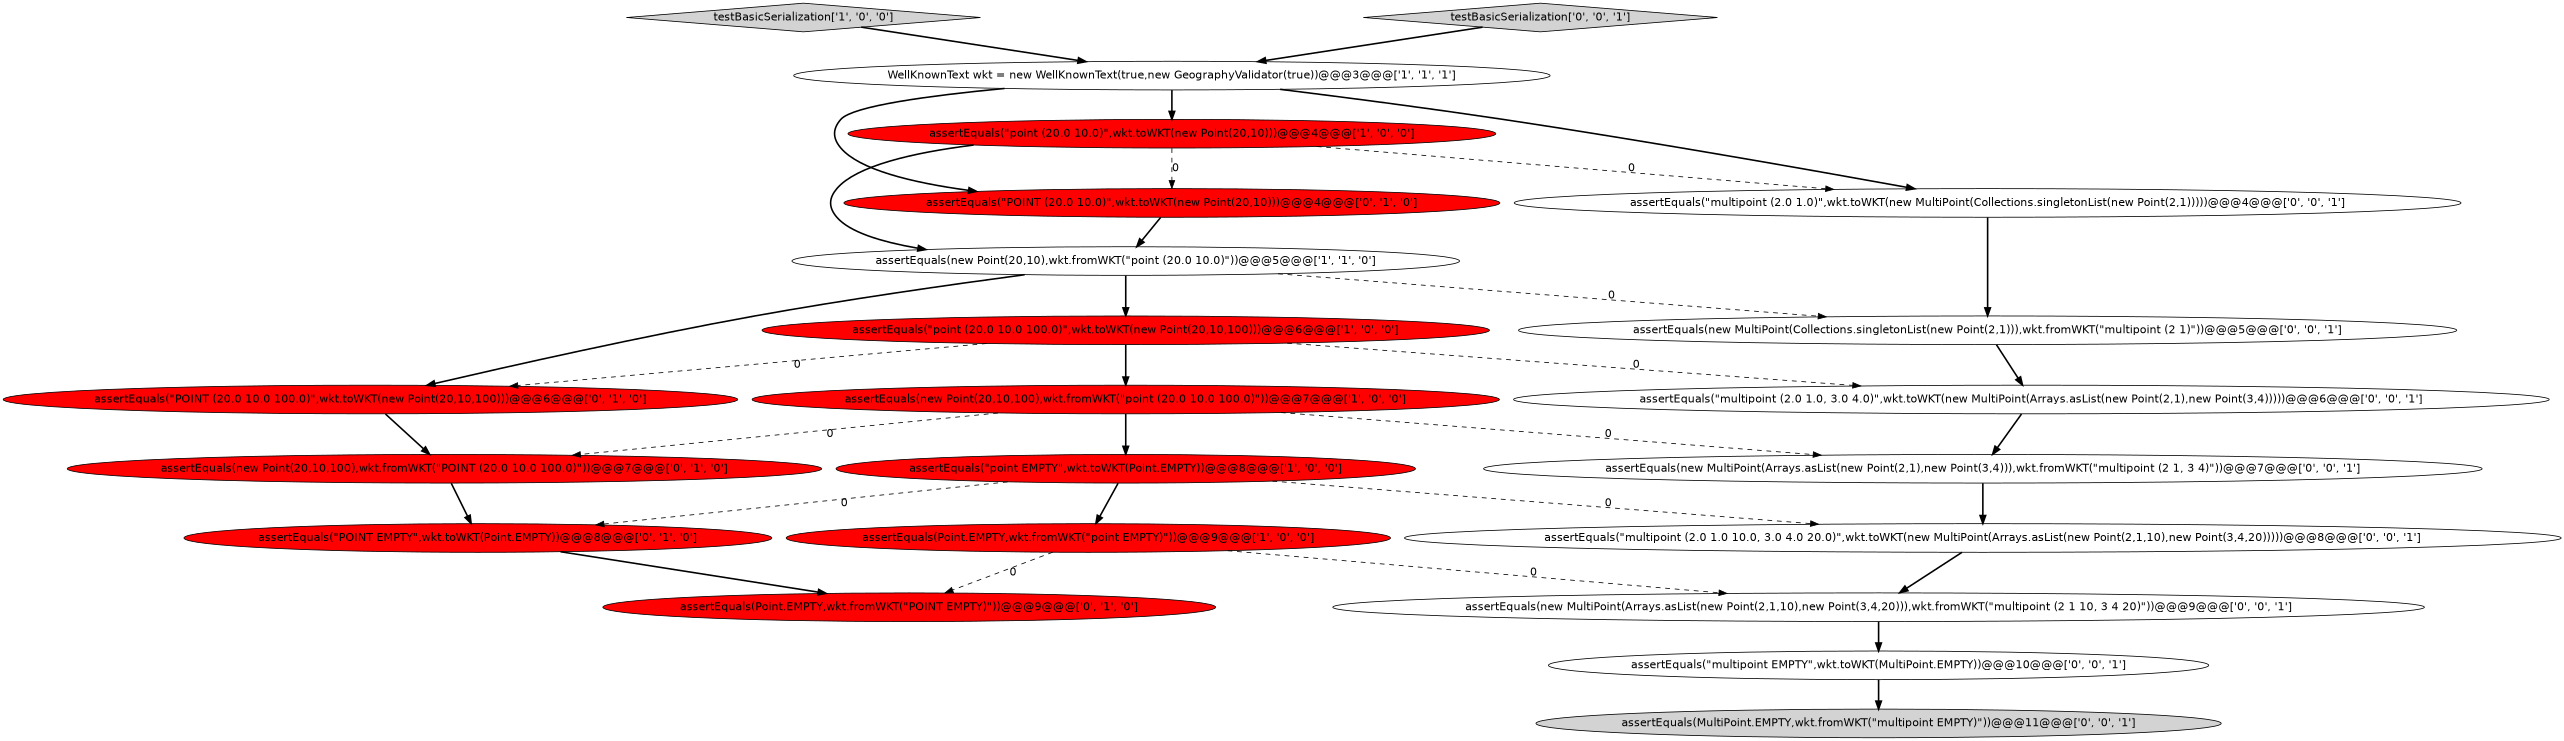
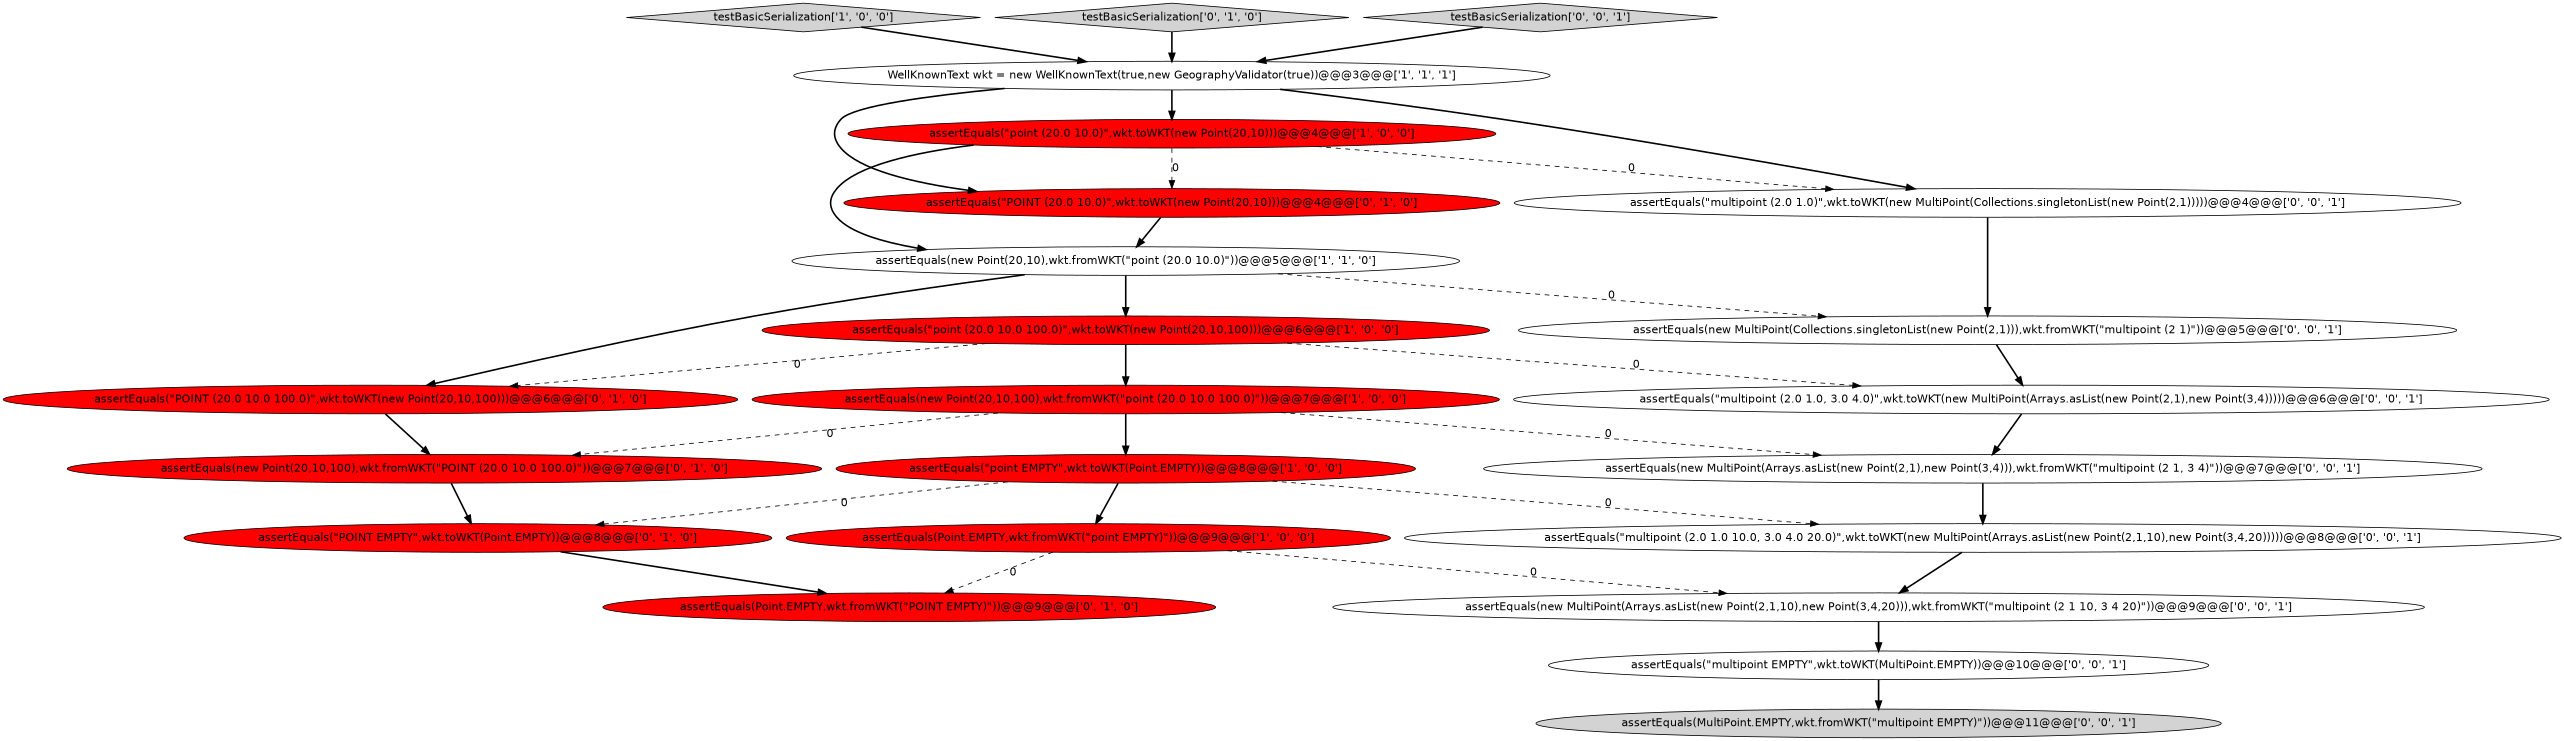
  digraph {
    fontname="DejaVu Sans"
    node [fillcolor=red shape=ellipse style=filled fontname="DejaVu Sans"]
    edge [style=bold fontname="DejaVu Sans"]
    n1 [fillcolor=white label="assertEquals(\"multipoint (2.0 1.0 10.0, 3.0 4.0 20.0)\",wkt.toWKT(new MultiPoint(Arrays.asList(new Point(2,1,10),new Point(3,4,20)))))@@@8@@@['0', '0', '1']"]
    n2 [fillcolor=white label="assertEquals(new MultiPoint(Arrays.asList(new Point(2,1,10),new Point(3,4,20))),wkt.fromWKT(\"multipoint (2 1 10, 3 4 20)\"))@@@9@@@['0', '0', '1']"]
    n3 [label="assertEquals(\"point (20.0 10.0)\",wkt.toWKT(new Point(20,10)))@@@4@@@['1', '0', '0']"]
    n4 [fillcolor=white label="assertEquals(new Point(20,10),wkt.fromWKT(\"point (20.0 10.0)\"))@@@5@@@['1', '1', '0']"]
    n5 [label="assertEquals(\"POINT (20.0 10.0)\",wkt.toWKT(new Point(20,10)))@@@4@@@['0', '1', '0']"]
    n6 [fillcolor=white label="assertEquals(\"multipoint (2.0 1.0)\",wkt.toWKT(new MultiPoint(Collections.singletonList(new Point(2,1)))))@@@4@@@['0', '0', '1']"]
    n7 [label="assertEquals(new Point(20,10,100),wkt.fromWKT(\"point (20.0 10.0 100.0)\"))@@@7@@@['1', '0', '0']"]
    n8 [label="assertEquals(\"point EMPTY\",wkt.toWKT(Point.EMPTY))@@@8@@@['1', '0', '0']"]
    n9 [label="assertEquals(new Point(20,10,100),wkt.fromWKT(\"POINT (20.0 10.0 100.0)\"))@@@7@@@['0', '1', '0']"]
    n10 [fillcolor=white label="assertEquals(new MultiPoint(Arrays.asList(new Point(2,1),new Point(3,4))),wkt.fromWKT(\"multipoint (2 1, 3 4)\"))@@@7@@@['0', '0', '1']"]
    n11 [label="assertEquals(Point.EMPTY,wkt.fromWKT(\"point EMPTY)\"))@@@9@@@['1', '0', '0']"]
    n12 [label="assertEquals(\"POINT EMPTY\",wkt.toWKT(Point.EMPTY))@@@8@@@['0', '1', '0']"]
    n13 [fillcolor=white label="assertEquals(\"multipoint EMPTY\",wkt.toWKT(MultiPoint.EMPTY))@@@10@@@['0', '0', '1']"]
    n14 [fillcolor=lightgray label="assertEquals(MultiPoint.EMPTY,wkt.fromWKT(\"multipoint EMPTY)\"))@@@11@@@['0', '0', '1']"]
    n15 [fillcolor=lightgray label="testBasicSerialization['1', '0', '0']" shape=diamond]
    n16 [fillcolor=white label="WellKnownText wkt = new WellKnownText(true,new GeographyValidator(true))@@@3@@@['1', '1', '1']"]
+   n17 [fillcolor=lightgray label="testBasicSerialization['0', '1', '0']" shape=diamond]
    n18 [label="assertEquals(Point.EMPTY,wkt.fromWKT(\"POINT EMPTY)\"))@@@9@@@['0', '1', '0']"]
    n19 [label="assertEquals(\"point (20.0 10.0 100.0)\",wkt.toWKT(new Point(20,10,100)))@@@6@@@['1', '0', '0']"]
    n20 [label="assertEquals(\"POINT (20.0 10.0 100.0)\",wkt.toWKT(new Point(20,10,100)))@@@6@@@['0', '1', '0']"]
    n21 [fillcolor=white label="assertEquals(\"multipoint (2.0 1.0, 3.0 4.0)\",wkt.toWKT(new MultiPoint(Arrays.asList(new Point(2,1),new Point(3,4)))))@@@6@@@['0', '0', '1']"]
    n22 [fillcolor=lightgray label="testBasicSerialization['0', '0', '1']" shape=diamond]
    n23 [fillcolor=white label="assertEquals(new MultiPoint(Collections.singletonList(new Point(2,1))),wkt.fromWKT(\"multipoint (2 1)\"))@@@5@@@['0', '0', '1']"]
    n1 -> n2
    n2 -> n13
    n3 -> n4
    n3 -> n5 [label=0 style=dashed]
    n3 -> n6 [label=0 style=dashed]
    n4 -> n19
    n4 -> n20
    n4 -> n23 [label=0 style=dashed]
    n5 -> n4
    n6 -> n23
    n7 -> n8
    n7 -> n9 [label=0 style=dashed]
    n7 -> n10 [label=0 style=dashed]
    n8 -> n1 [label=0 style=dashed]
    n8 -> n11
    n8 -> n12 [label=0 style=dashed]
    n9 -> n12
    n10 -> n1
    n11 -> n2 [label=0 style=dashed]
    n11 -> n18 [label=0 style=dashed]
    n12 -> n18
    n13 -> n14
    n15 -> n16
    n16 -> n3
    n16 -> n5
    n16 -> n6
+   n17 -> n16
    n19 -> n7
    n19 -> n20 [label=0 style=dashed]
    n19 -> n21 [label=0 style=dashed]
    n20 -> n9
    n21 -> n10
    n22 -> n16
    n23 -> n21
  }
